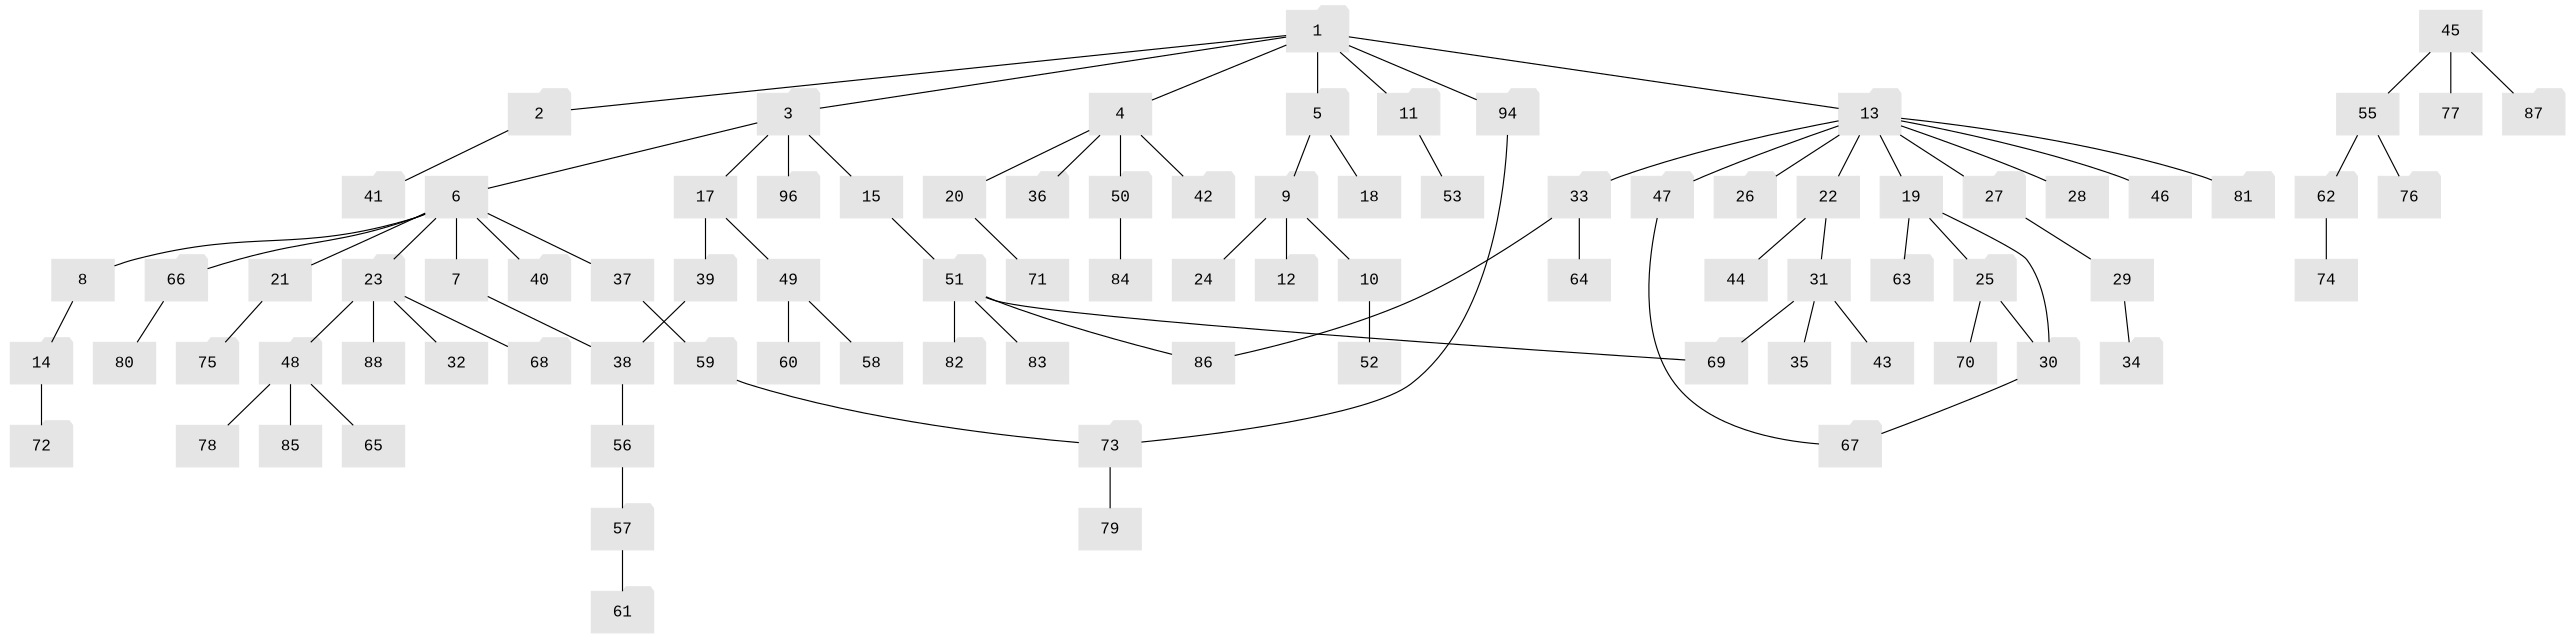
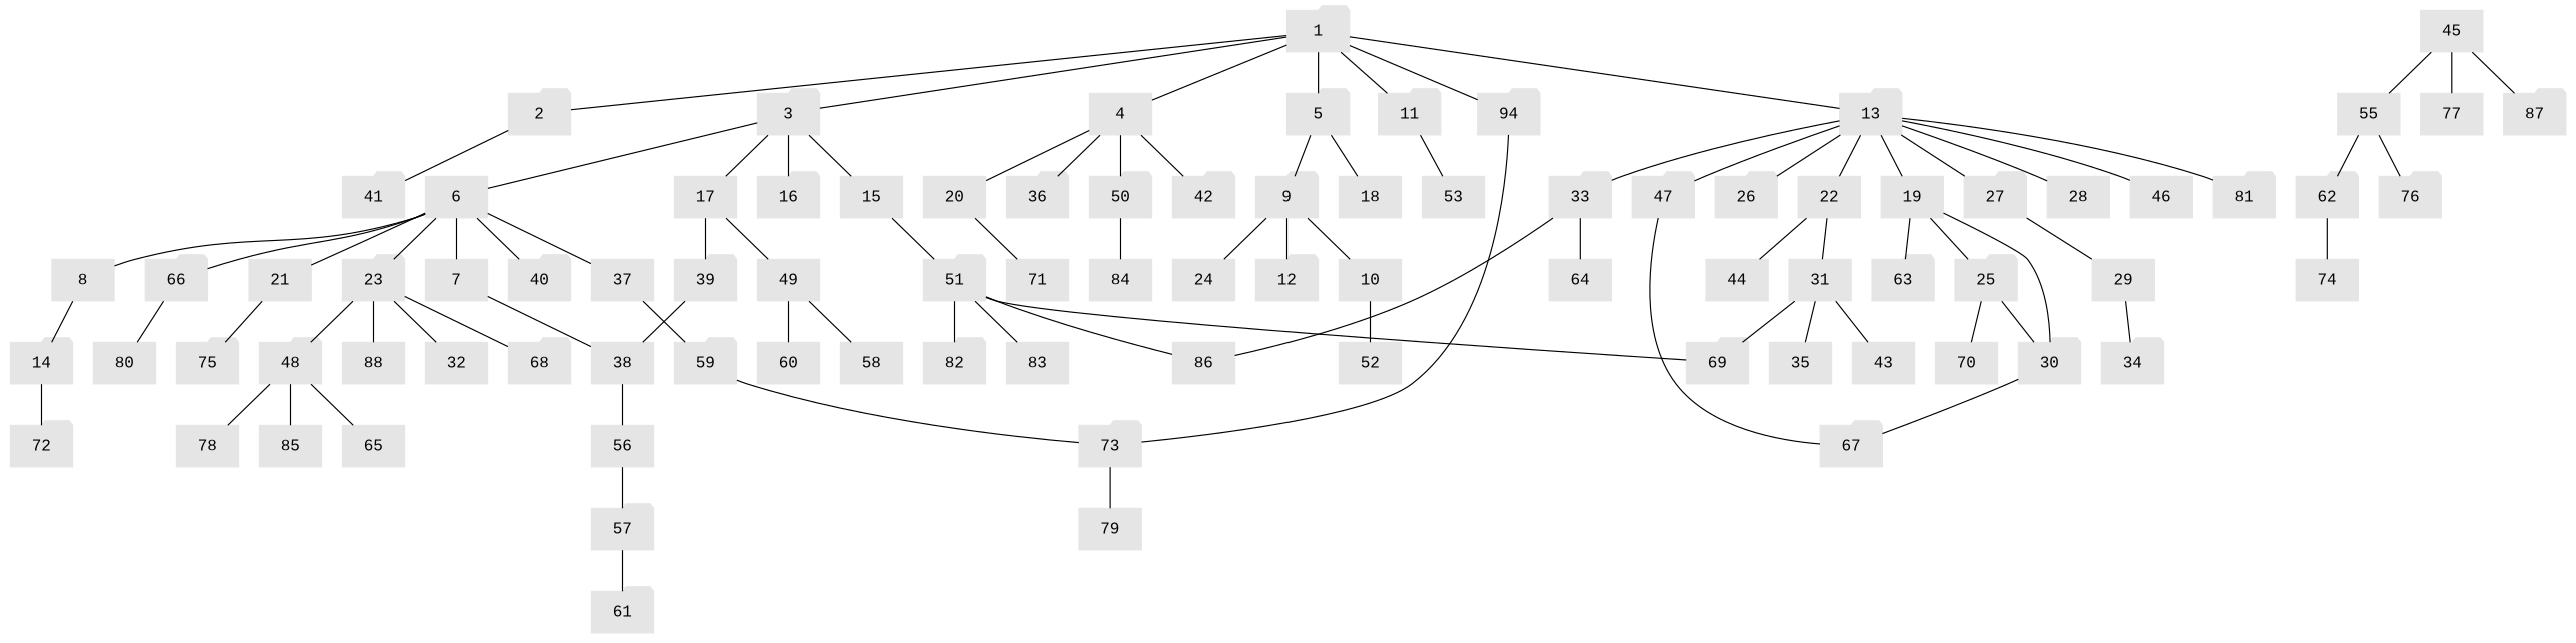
  graph {
    fontname="Liberation Mono"
    node [color=gray90 fontname="Liberation Mono" shape=box style=filled]
    edge [fontname="Liberation Mono"]
    1 [shape=folder]
    2 [shape=folder]
    3 [shape=folder]
    4
    5 [shape=folder]
    11 [shape=folder]
    13 [shape=folder]
    n8 [label=94 shape=folder]
    41 [shape=folder]
    6
    15
-   16 [shape=folder label=96]
+   16 [shape=folder]
    17
    20
    36 [shape=folder]
    42 [shape=folder]
    50 [shape=folder]
    9 [shape=folder]
    18
    53
    19
    22
    26 [shape=folder]
    27 [shape=folder]
    28
    33 [shape=folder]
    46
    47 [shape=folder]
    81 [shape=folder]
    73 [shape=folder]
    7
    8
    21
    23 [shape=folder]
    37
    40 [shape=folder]
    66 [shape=folder]
    51 [shape=folder]
    39 [shape=folder]
    49
    71
    84
    10
    12 [shape=folder]
    24
    38
    14 [shape=folder]
    75 [shape=folder]
    32
    48 [shape=folder]
    68 [shape=folder]
    88
    59 [shape=folder]
    80
    56
    72 [shape=folder]
    52
    25 [shape=folder]
    30 [shape=folder]
    63 [shape=folder]
    31
    44
    29
    64
    86
    67 [shape=folder]
    69 [shape=folder]
    82 [shape=folder]
    83
    58
    60
    70
    35
    43
    65
    78
    85
    34 [shape=folder]
    57 [shape=folder]
    45
    55
    77
    87 [shape=folder]
    62 [shape=folder]
    76 [shape=folder]
    79
    74
    61 [shape=folder]
    1 -- 2
    1 -- 3
    1 -- 4
    1 -- 5
    1 -- 11
    1 -- 13
    1 -- n8
    2 -- 41
    3 -- 6
    3 -- 15
    3 -- 16
    3 -- 17
    4 -- 20
    4 -- 36
    4 -- 42
    4 -- 50
    5 -- 9
    5 -- 18
    11 -- 53
    13 -- 19
    13 -- 22
    13 -- 26
    13 -- 27
    13 -- 28
    13 -- 33
    13 -- 46
    13 -- 47
    13 -- 81
    n8 -- 73
    6 -- 7
    6 -- 8
    6 -- 21
    6 -- 23
    6 -- 37
    6 -- 40
    6 -- 66
    15 -- 51
    17 -- 39
    17 -- 49
    20 -- 71
    50 -- 84
    9 -- 10
    9 -- 12
    9 -- 24
    19 -- 25
    19 -- 30
    19 -- 63
    22 -- 31
    22 -- 44
    27 -- 29
    33 -- 64
    33 -- 86
    47 -- 67
    73 -- 79
    7 -- 38
    8 -- 14
    21 -- 75
    23 -- 32
    23 -- 48
    23 -- 68
    23 -- 88
    37 -- 59
    66 -- 80
    51 -- 86
    51 -- 69
    51 -- 82
    51 -- 83
    39 -- 38
    49 -- 58
    49 -- 60
    10 -- 52
    38 -- 56
    14 -- 72
    48 -- 65
    48 -- 78
    48 -- 85
    59 -- 73
    56 -- 57
    25 -- 30
    25 -- 70
    30 -- 67
    31 -- 69
    31 -- 35
    31 -- 43
    29 -- 34
    57 -- 61
    45 -- 55
    45 -- 77
    45 -- 87
    55 -- 62
    55 -- 76
    62 -- 74
  }
